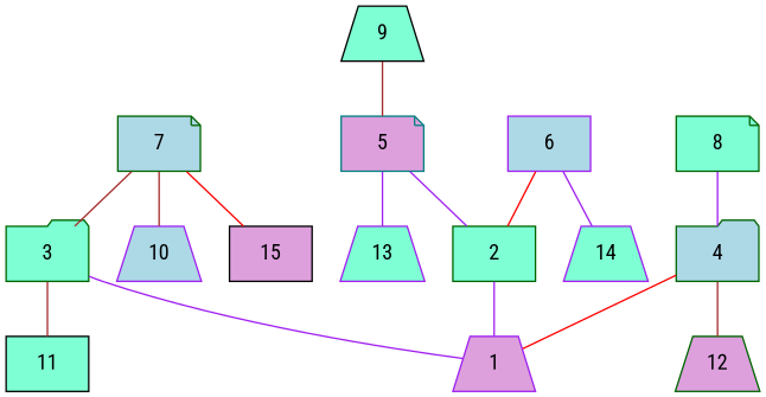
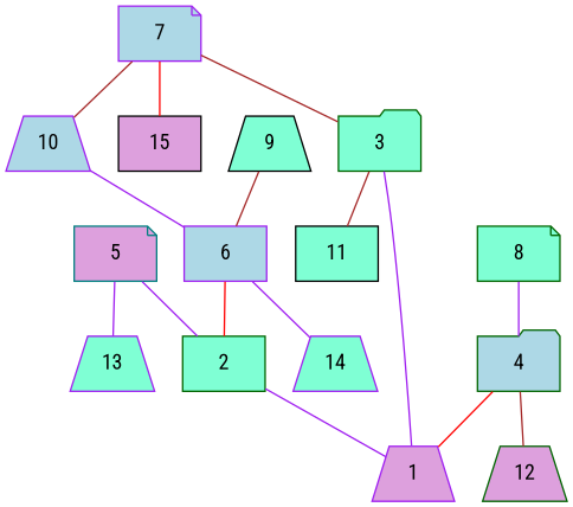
  graph {
    fontname="Roboto Condensed"
    node [chem=C color=darkgreen fillcolor=aquamarine fontname="Roboto Condensed" shape=trapezium style=filled]
    edge [color=purple fontname="Roboto Condensed" valence=1]
    1 [color=purple fillcolor=plum]
    2 [shape=box]
    3 [shape=folder]
    11 [chem=H color=black shape=box]
    4 [fillcolor=lightblue shape=folder]
    12 [chem=H fillcolor=plum]
    5 [color=teal fillcolor=plum shape=note]
    13 [chem=H color=purple]
    6 [color=purple fillcolor=lightblue shape=box]
    14 [chem=H color=purple]
-   7 [fillcolor=lightblue shape=note]
+   7 [color=purple fillcolor=lightblue shape=note]
    10 [chem=N color=purple fillcolor=lightblue]
    15 [chem=H color=black fillcolor=plum shape=box]
    8 [chem=N shape=note]
    9 [chem=N color=black]
    2 -- 1 [valence=2]
    3 -- 1
    3 -- 11 [color=brown]
    4 -- 1 [color=red]
    4 -- 12 [color=brown]
    5 -- 2
    5 -- 13
    6 -- 2 [color=red]
    6 -- 14
    7 -- 3 [color=brown valence=2]
    7 -- 10 [color=brown]
    7 -- 15 [color=red]
+   10 -- 6 [valence=2]
    8 -- 4 [valence=2]
-   9 -- 5 [color=brown valence=2]
+   9 -- 6 [color=brown valence=2]
  }
